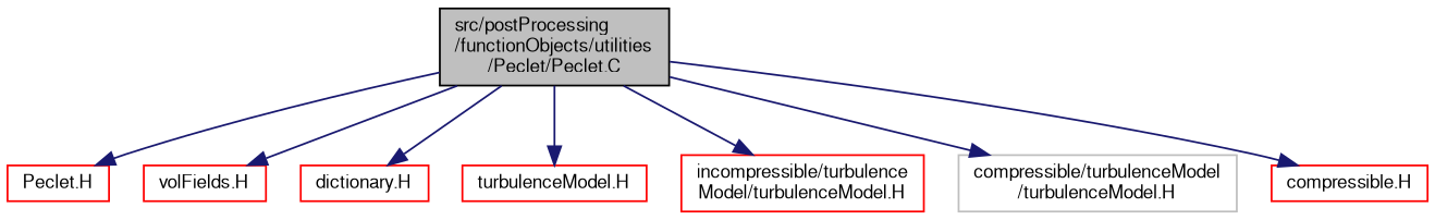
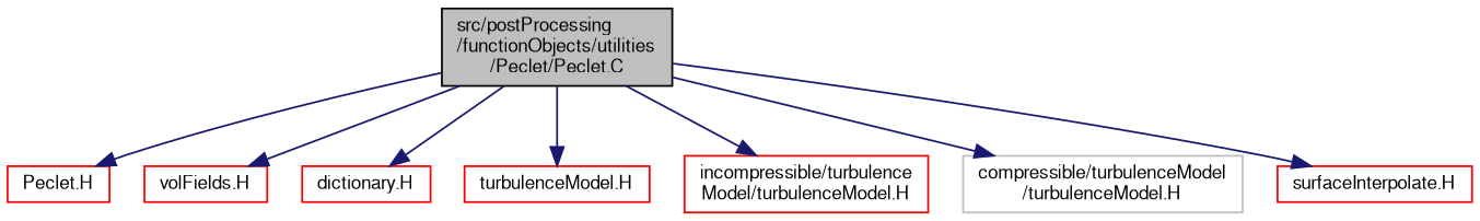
  digraph {
    node [color=red fontname=FreeSans fontsize=10 shape=record]
    edge [color=midnightblue fontname=FreeSans fontsize=10 labelfontname=FreeSans labelfontsize=10 style=solid]
    n1 [color=black fillcolor=grey75 fontcolor=black height=0.2 label="src/postProcessing\l/functionObjects/utilities\l/Peclet/Peclet.C" style=filled width=0.4]
    n2 [height=0.2 label="Peclet.H" width=0.4]
    n3 [height=0.2 label="volFields.H" width=0.4]
    n4 [height=0.2 label="dictionary.H" width=0.4]
    n5 [height=0.2 label="turbulenceModel.H" width=0.4]
    n6 [height=0.2 label="incompressible/turbulence\lModel/turbulenceModel.H" width=0.4]
    n7 [color=grey75 height=0.2 label="compressible/turbulenceModel\l/turbulenceModel.H" width=0.4]
-   n8 [height=0.2 label="compressible.H" width=0.4]
+   n8 [height=0.2 label="surfaceInterpolate.H" width=0.4]
    n1 -> n2
    n1 -> n3
    n1 -> n4
    n1 -> n5
    n1 -> n6
    n1 -> n7
    n1 -> n8
  }
